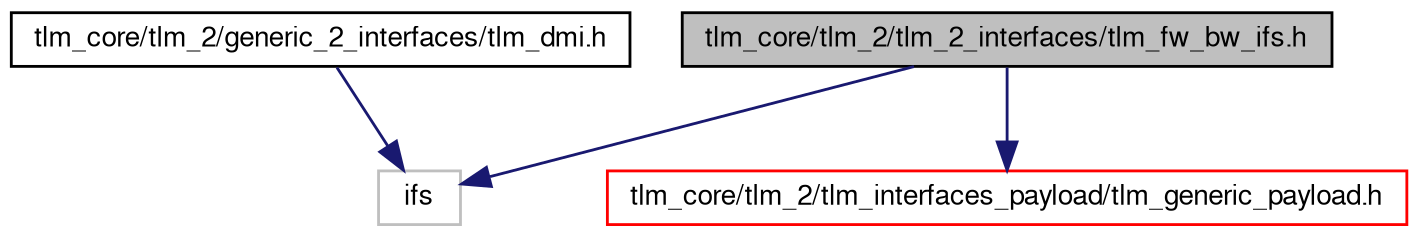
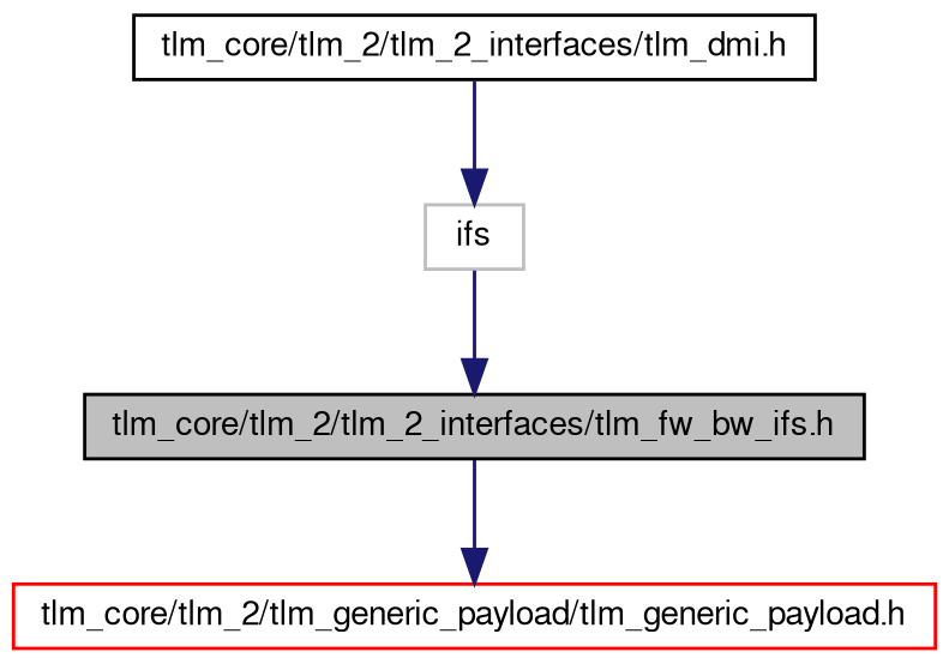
  digraph {
    node [color=black fillcolor=white fontname=FreeSans fontsize=10 shape=record style=filled]
    edge [color=midnightblue fontname=FreeSans fontsize=10 labelfontname=FreeSans labelfontsize=10 style=solid]
    n1 [fillcolor=grey75 fontcolor=black height=0.2 label="tlm_core/tlm_2/tlm_2_interfaces/tlm_fw_bw_ifs.h" width=0.4]
    n2 [color=grey75 height=0.2 label=ifs width=0.4]
-   n3 [color=red height=0.2 label="tlm_core/tlm_2/tlm_interfaces_payload/tlm_generic_payload.h" width=0.4]
-   n4 [height=0.2 label="tlm_core/tlm_2/generic_2_interfaces/tlm_dmi.h" width=0.4]
-   n1 -> n2
+   n3 [color=red height=0.2 label="tlm_core/tlm_2/tlm_generic_payload/tlm_generic_payload.h" width=0.4]
+   n4 [height=0.2 label="tlm_core/tlm_2/tlm_2_interfaces/tlm_dmi.h" width=0.4]
+   n2 -> n1
    n1 -> n3
    n4 -> n2
  }
